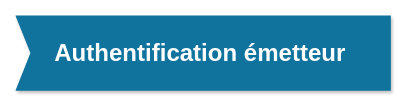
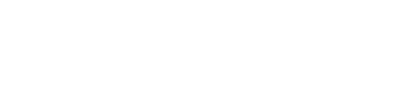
  <mxCell id="0" />
  <mxCell id="1" parent="0" />
- <mxCell id="2" value="&lt;font style=&quot;font-size: 32px&quot; color=&quot;#ffffff&quot;&gt;&lt;b&gt;Authentification émetteur&amp;nbsp;&lt;/b&gt;&lt;/font&gt;" style="html=1;shape=mxgraph.infographic.ribbonSimple;notch1=20;notch2=0;fillColor=#10739E;strokeColor=none;shadow=1;" parent="1" vertex="1"><mxGeometry x="20" y="20" width="500" height="100" as="geometry" /></mxCell>
